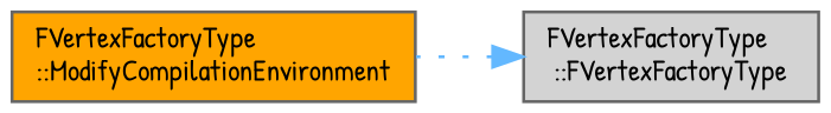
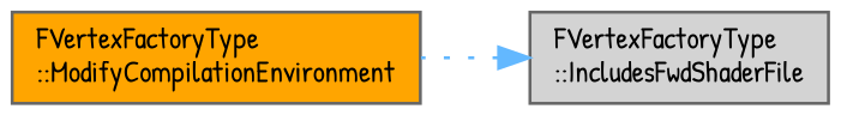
  digraph {
    rankdir=RL
    fontname="Patrick Hand"
    node [fontname="Patrick Hand" fontsize=10 shape=box style=filled]
-   n1 [color=gray40 fillcolor=lightgrey fontcolor=black height=0.2 label="FVertexFactoryType\l::FVertexFactoryType" width=0.4]
+   n1 [color=gray40 fillcolor=lightgrey fontcolor=black height=0.2 label="FVertexFactoryType\l::IncludesFwdShaderFile" width=0.4]
    n2 [color=grey40 fillcolor=orange height=0.2 label="FVertexFactoryType\l::ModifyCompilationEnvironment" width=0.4]
    n1 -> n2 [color=steelblue1 dir=back fontname="Patrick Hand" fontsize=10 labelfontname=Helvetica labelfontsize=10 style=dotted]
  }
